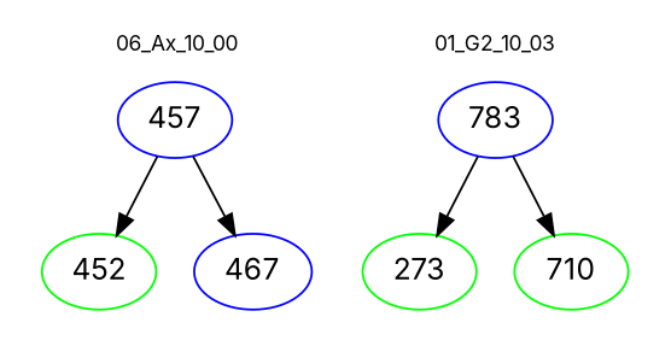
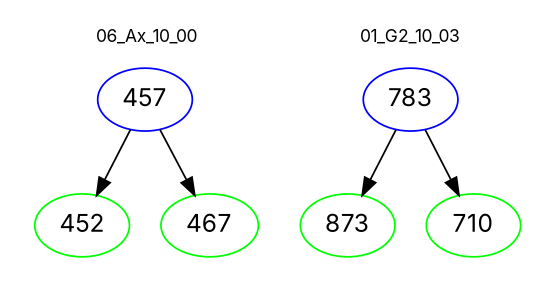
  digraph {
    fontname=Inter
    node [color=green fontname=Inter]
    edge [color=black fontname=Inter]
    n1 [color=blue label=457]
    n2 [label=452]
-   n3 [color=blue label=467]
+   n3 [label=467]
    n4 [color=blue label=783]
-   n5 [label=273]
+   n5 [label=873]
    n6 [label=710]
    subgraph cluster_1 {
      color=white
      fontsize=10
      label="06_Ax_10_00"
      n1
      n2
      n3
    }
    subgraph cluster_2 {
      color=white
      fontsize=10
      label="01_G2_10_03"
      n4
      n5
      n6
    }
    n1 -> n2
    n1 -> n3
    n4 -> n5
    n4 -> n6
  }
